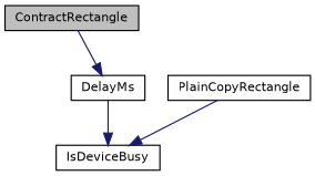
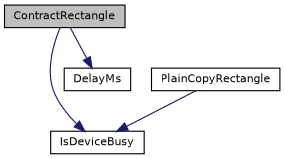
  digraph {
    rankdir=TB
    node [color=black fillcolor=white fontname=Helvetica fontsize=10 shape=record style=filled]
    edge [color=midnightblue fontname=Helvetica fontsize=10 labelfontname=Helvetica labelfontsize=10 style=solid]
    n1 [fillcolor=grey75 fontcolor=black height=0.2 label=ContractRectangle width=0.4]
    n2 [height=0.2 label=IsDeviceBusy width=0.4]
    n3 [height=0.2 label=DelayMs width=0.4]
    n4 [height=0.2 label=PlainCopyRectangle width=0.4]
-   n3 -> n2
+   n1 -> n2
    n1 -> n3
    n4 -> n2
  }
